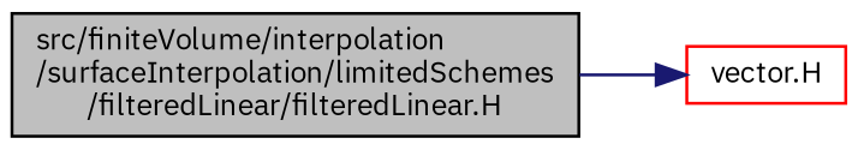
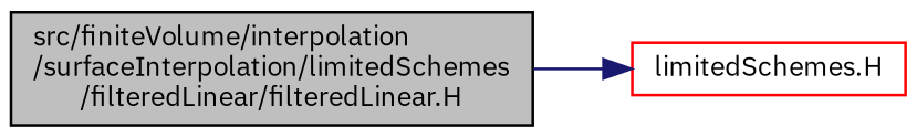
  digraph {
    rankdir=LR
    fontname="IBM Plex Sans"
    node [fontname="IBM Plex Sans" fontsize=10 shape=record]
    n1 [color=black fillcolor=grey75 fontcolor=black height=0.2 label="src/finiteVolume/interpolation\l/surfaceInterpolation/limitedSchemes\l/filteredLinear/filteredLinear.H" style=filled width=0.4]
-   n2 [color=red height=0.2 label="vector.H" width=0.4]
+   n2 [color=red height=0.2 label="limitedSchemes.H" width=0.4]
    n1 -> n2 [color=midnightblue fontname="IBM Plex Sans" fontsize=10 labelfontname=Helvetica labelfontsize=10 style=solid]
  }
